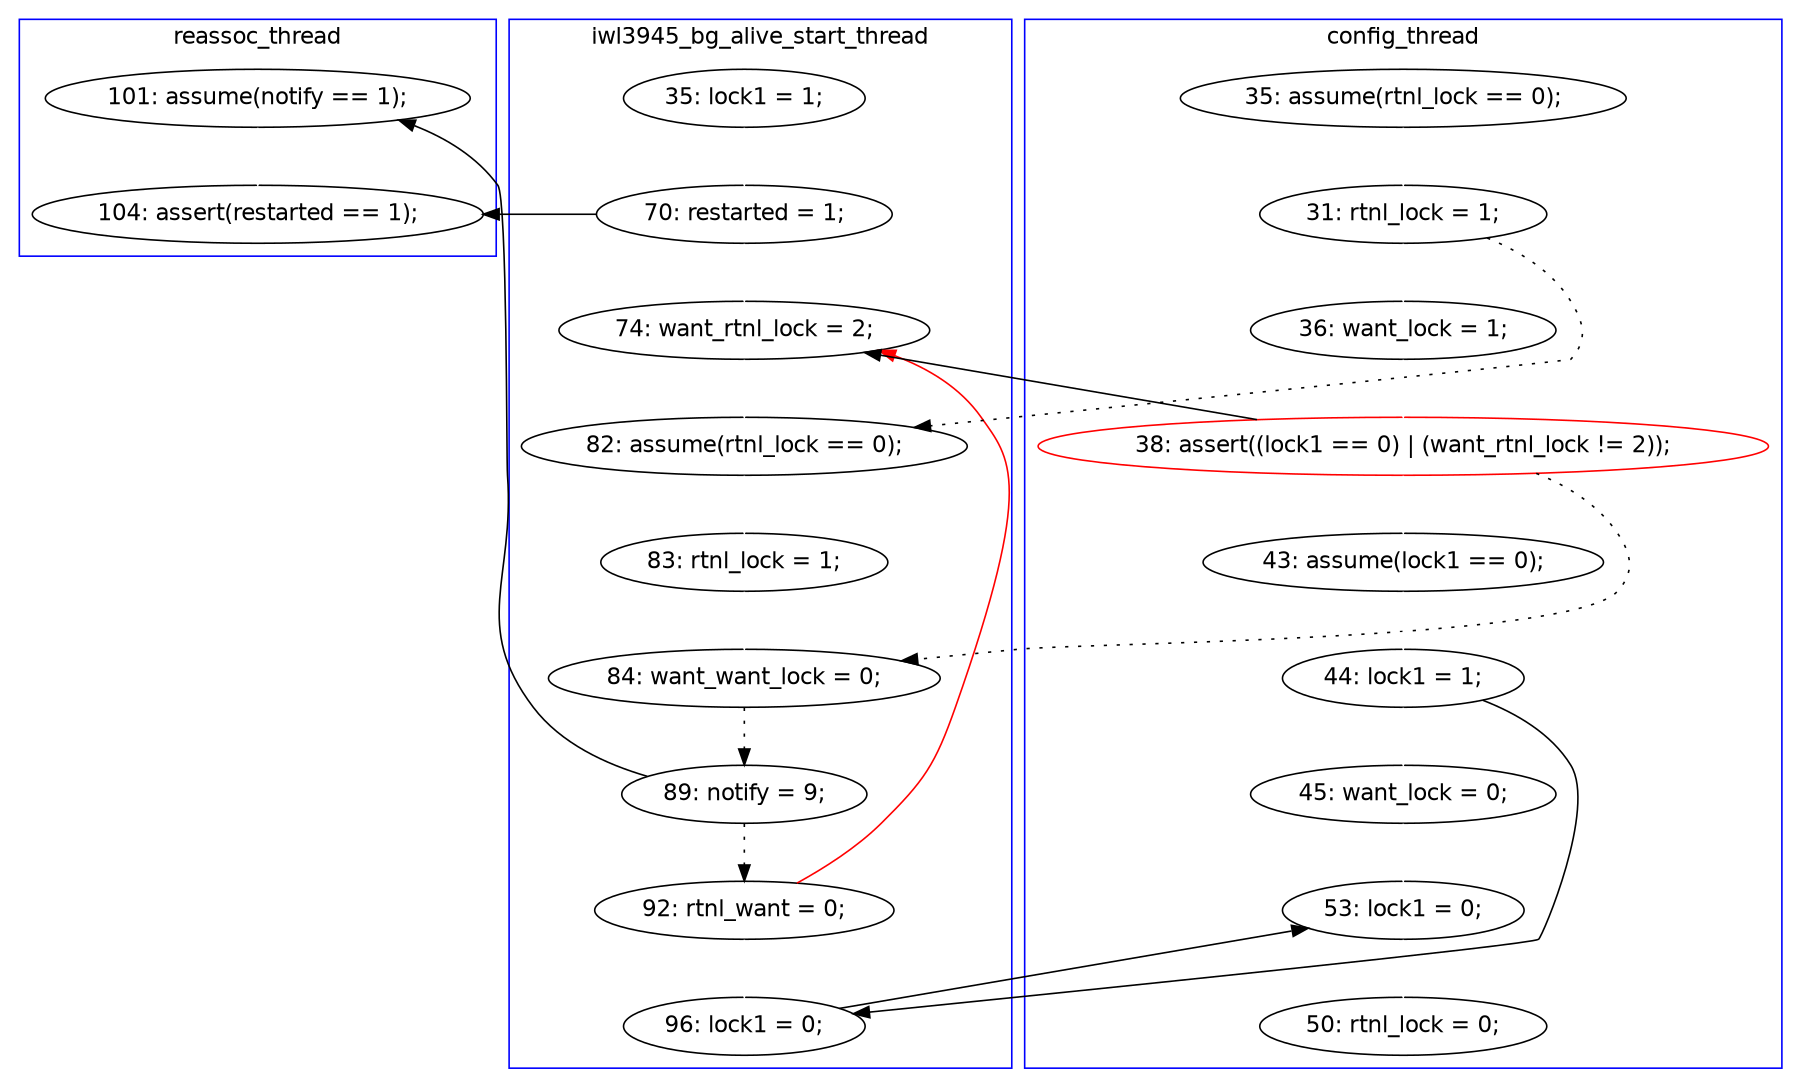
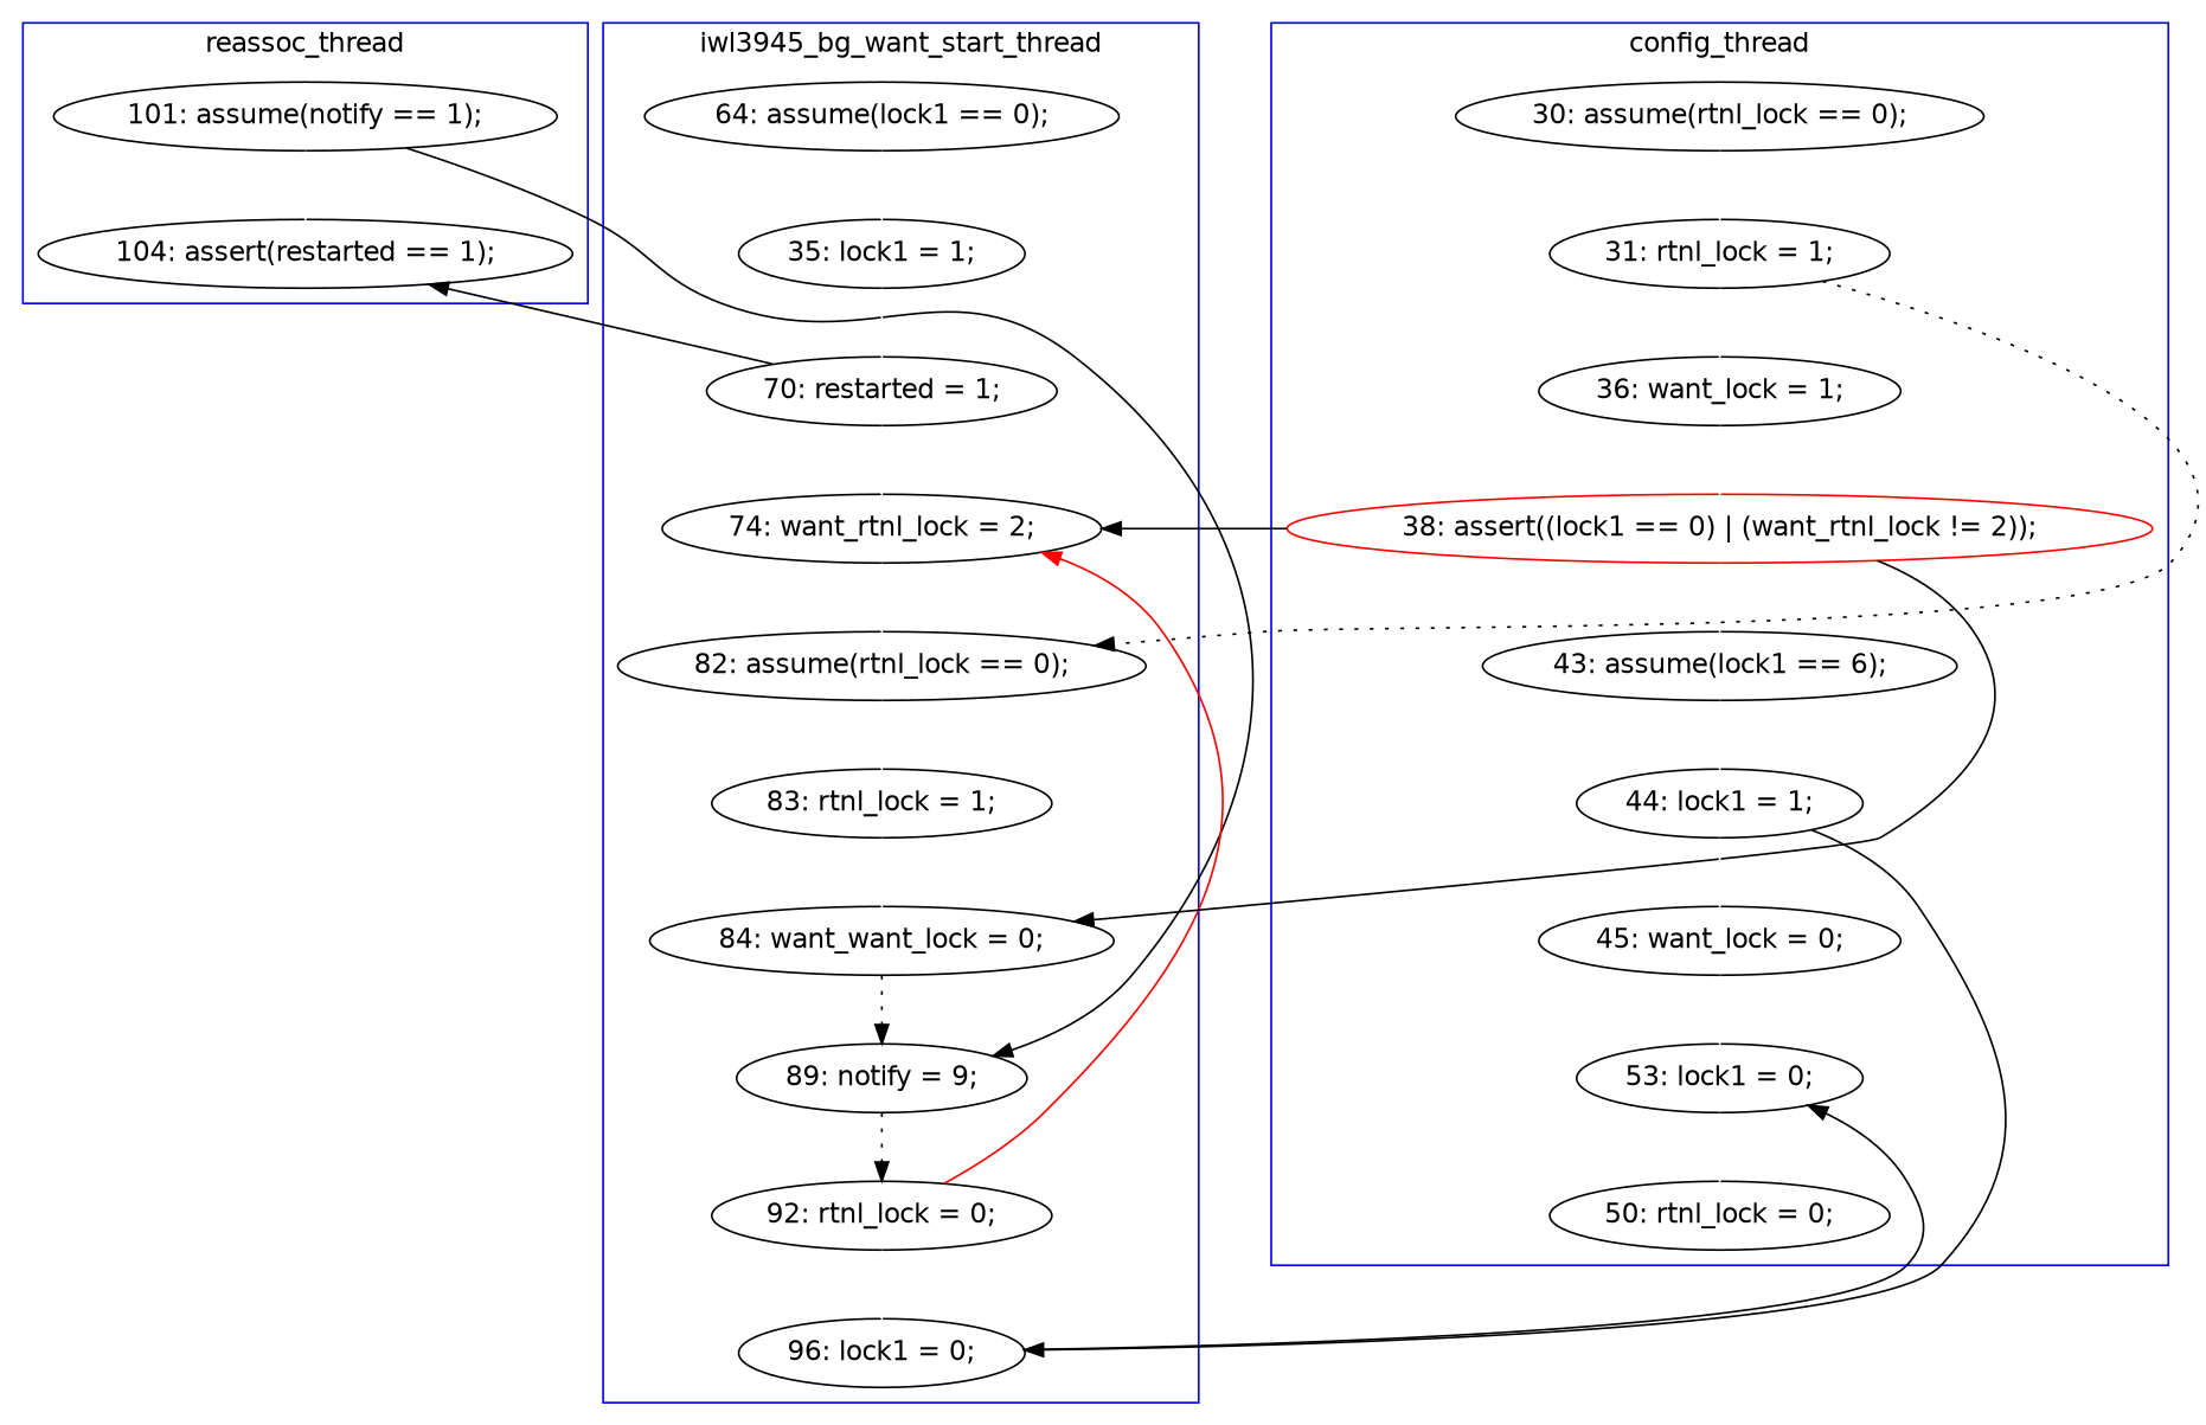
  digraph {
    fontname="DejaVu Sans"
    node [fontname="DejaVu Sans"]
    edge [color=white fontname="DejaVu Sans" style=solid]
    n1 [label="101: assume(notify == 1);"]
    n2 [label="104: assert(restarted == 1);"]
    n3 [label="74: want_rtnl_lock = 2;"]
    n4 [label="82: assume(rtnl_lock == 0);"]
    n5 [label="84: want_want_lock = 0;"]
    n6 [label="89: notify = 9;"]
-   n7 [label="92: rtnl_want = 0;"]
+   n7 [label="92: rtnl_lock = 0;"]
    n8 [label="70: restarted = 1;"]
    n9 [label="83: rtnl_lock = 1;"]
+   n10 [label="64: assume(lock1 == 0);"]
    n11 [label="35: lock1 = 1;"]
    n12 [label="96: lock1 = 0;"]
    n13 [color=red label="38: assert((lock1 == 0) | (want_rtnl_lock != 2));"]
    n14 [label="31: rtnl_lock = 1;"]
    n15 [label="36: want_lock = 1;"]
-   n16 [label="43: assume(lock1 == 0);"]
-   n17 [label="35: assume(rtnl_lock == 0);"]
+   n16 [label="43: assume(lock1 == 6);"]
+   n17 [label="30: assume(rtnl_lock == 0);"]
    n18 [label="45: want_lock = 0;"]
    n19 [label="53: lock1 = 0;"]
    n20 [label="44: lock1 = 1;"]
    n21 [label="50: rtnl_lock = 0;"]
    subgraph cluster_1 {
      color=blue
      label=reassoc_thread
      n1
      n2
    }
    subgraph cluster_2 {
      color=blue
-     label=iwl3945_bg_alive_start_thread
+     label=iwl3945_bg_want_start_thread
      n3
      n4
      n5
      n6
      n7
      n8
      n9
+     n10
      n11
      n12
    }
    subgraph cluster_3 {
      color=blue
      label=config_thread
      n13
      n14
      n15
      n16
      n17
      n18
      n19
      n20
      n21
    }
    n1 -> n2
-   n6 -> n1 [color=black constraint=false]
+   n1 -> n6 [color=black constraint=false]
    n3 -> n4
    n4 -> n9
    n5 -> n6 [color=black style=dotted]
    n6 -> n7 [color=black style=dotted]
    n7 -> n3 [color=red constraint=false]
    n7 -> n12
    n8 -> n2 [color=black constraint=false]
    n8 -> n3
    n9 -> n5
+   n10 -> n11
    n11 -> n8
    n12 -> n19 [color=black constraint=false]
    n13 -> n3 [color=black constraint=false]
-   n13 -> n5 [color=black constraint=false style=dotted]
+   n13 -> n5 [color=black constraint=false]
    n13 -> n16
    n14 -> n4 [color=black constraint=false style=dotted]
    n14 -> n15
    n15 -> n13
    n16 -> n20
    n17 -> n14
    n18 -> n19
    n19 -> n21
    n20 -> n12 [color=black constraint=false]
    n20 -> n18
  }
